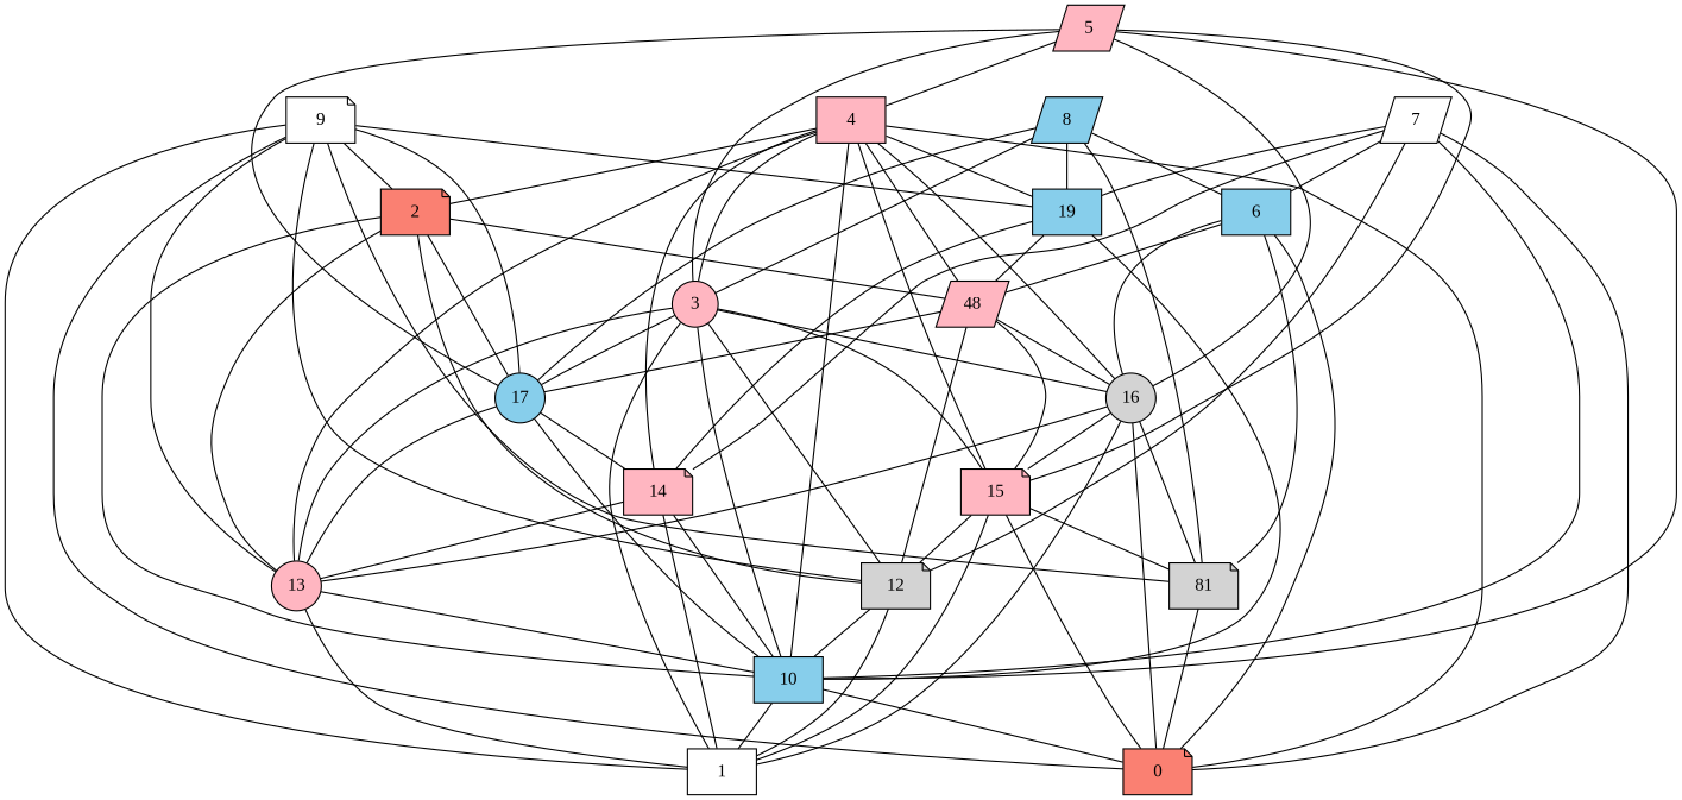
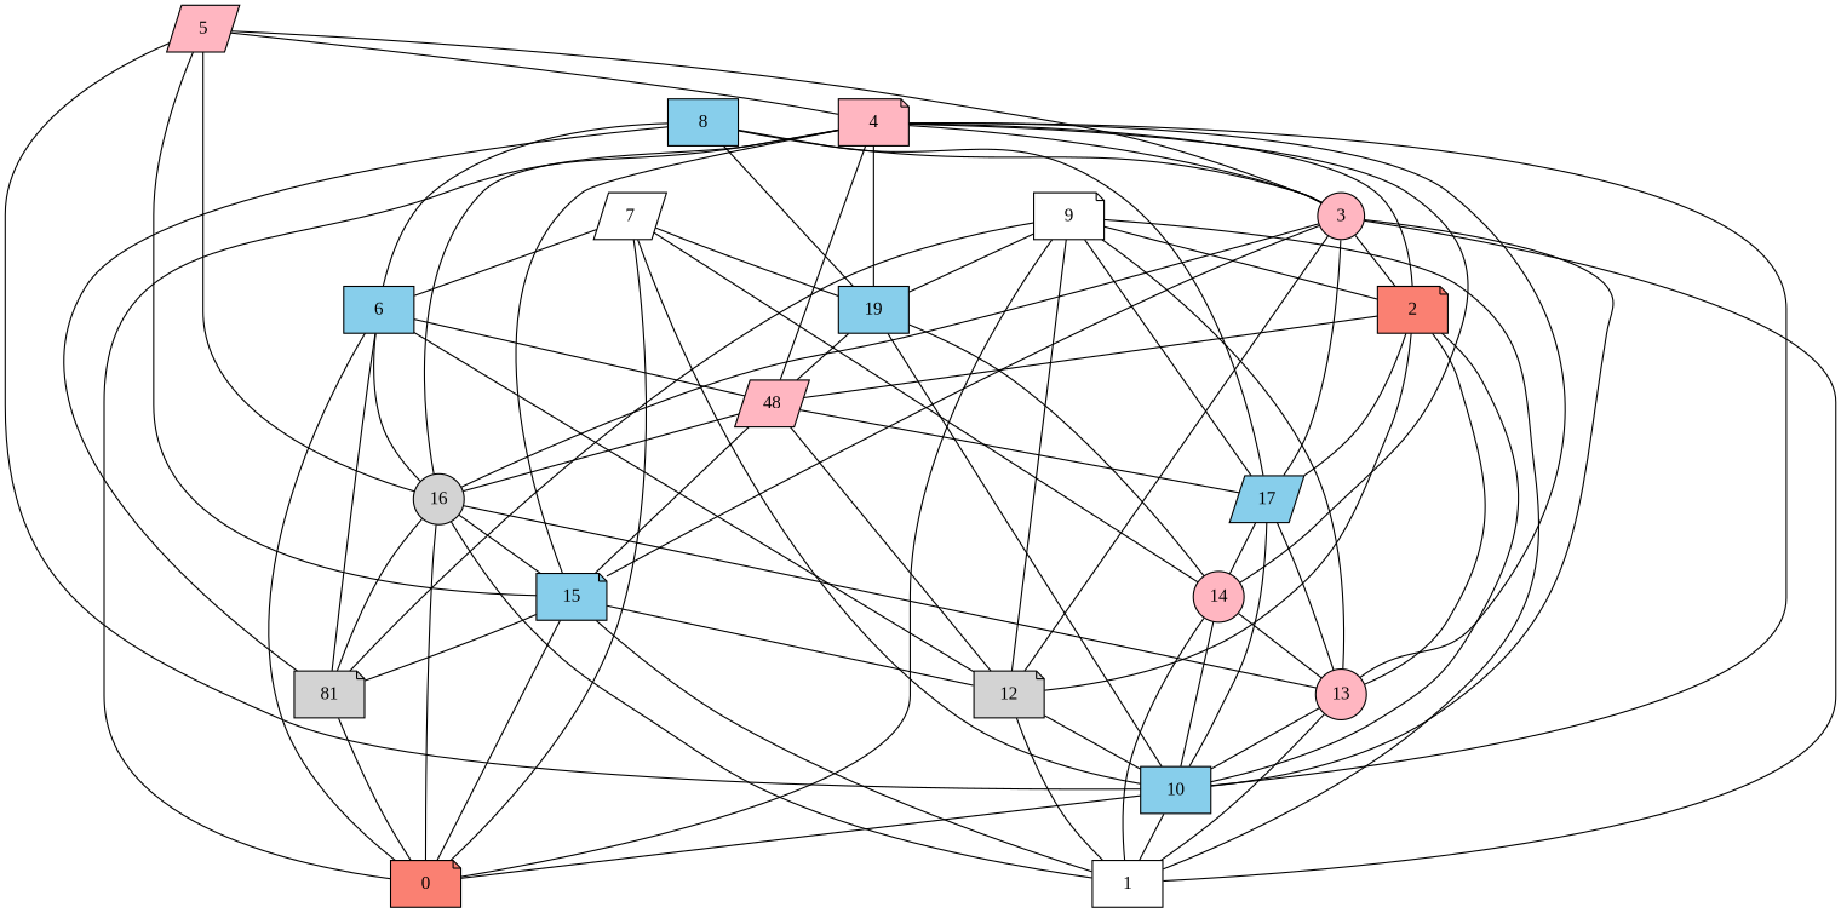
  digraph {
    fontname="Liberation Serif"
    node [fillcolor=lightpink fontname="Liberation Serif" shape=box style=filled]
    edge [color=black dir=none fontname="Liberation Serif"]
-   8 [fillcolor=skyblue shape=parallelogram]
+   8 [fillcolor=skyblue]
    6 [fillcolor=skyblue]
    3 [shape=circle]
-   17 [fillcolor=skyblue shape=circle]
+   17 [fillcolor=skyblue shape=parallelogram]
    19 [fillcolor=skyblue]
    n6 [fillcolor=lightgrey label=81 shape=note]
    0 [fillcolor=salmon shape=note]
    n8 [label=48 shape=parallelogram]
    16 [fillcolor=lightgrey shape=circle]
    13 [shape=circle]
    10 [fillcolor=skyblue]
-   15 [shape=note]
+   15 [fillcolor=skyblue shape=note]
    1 [fillcolor=white]
    12 [fillcolor=lightgrey shape=note]
-   14 [shape=note]
+   14 [shape=circle]
    2 [fillcolor=salmon shape=note]
-   4
+   4 [shape=note]
    5 [shape=parallelogram]
    9 [fillcolor=white shape=note]
    7 [fillcolor=white shape=parallelogram]
    subgraph sub_1 {
      8
      6
      3
      17
      19
      n6
      0
      n8
      16
      13
      10
      15
      1
      12
      14
      2
      4
      5
      9
      7
    }
    8 -> 6
    8 -> 3
    8 -> 17
    8 -> 19
    8 -> n6
    6 -> n6
    6 -> 0
    6 -> n8
    6 -> 16
    3 -> 17
    3 -> 16
-   3 -> 13
+   3 -> 2
    3 -> 10
    3 -> 15
    3 -> 1
    3 -> 12
    17 -> 13
    17 -> 10
    17 -> 14
    19 -> n8
    19 -> 10
    19 -> 14
    n6 -> 0
    n8 -> 17
    n8 -> 16
    n8 -> 15
    n8 -> 12
    16 -> n6
    16 -> 0
    16 -> 13
    16 -> 15
    16 -> 1
    13 -> 10
    13 -> 1
    10 -> 0
    10 -> 1
    15 -> n6
    15 -> 0
    15 -> 1
    15 -> 12
    12 -> 10
    12 -> 1
    14 -> 13
    14 -> 10
    14 -> 1
    2 -> 17
    2 -> n8
    2 -> 13
    2 -> 10
    2 -> 12
    4 -> 3
    4 -> 19
    4 -> 0
    4 -> n8
    4 -> 16
    4 -> 13
    4 -> 10
    4 -> 15
    4 -> 14
    4 -> 2
    5 -> 3
-   5 -> 17
    5 -> 16
    5 -> 10
    5 -> 15
    5 -> 4
    9 -> 17
    9 -> 19
    9 -> n6
    9 -> 0
    9 -> 13
    9 -> 1
    9 -> 12
    9 -> 2
    7 -> 6
    7 -> 19
    7 -> 0
    7 -> 10
-   7 -> 12
+   6 -> 12
    7 -> 14
  }
